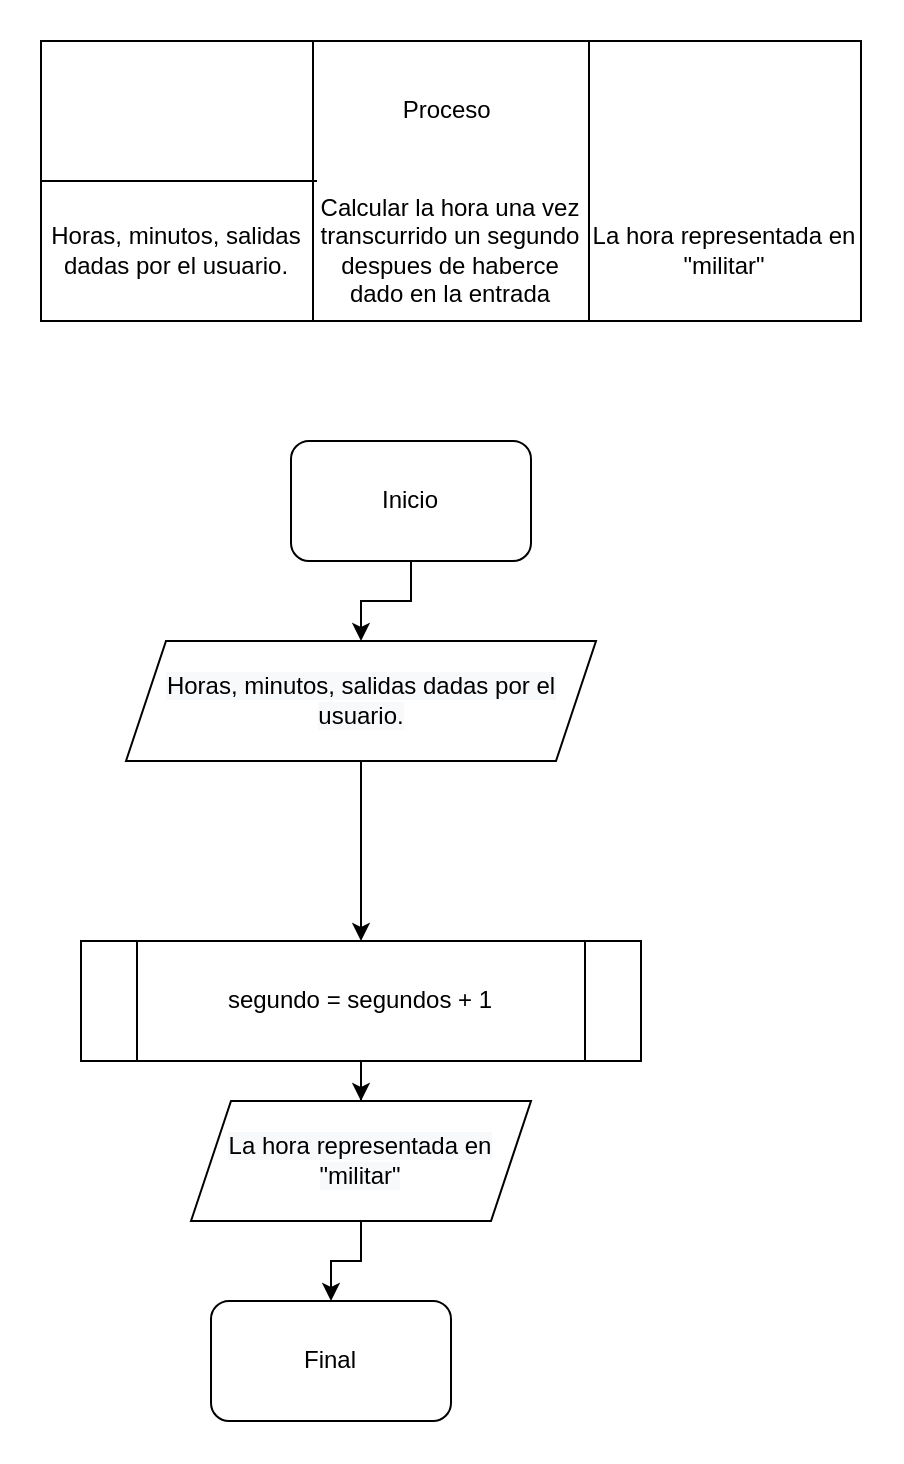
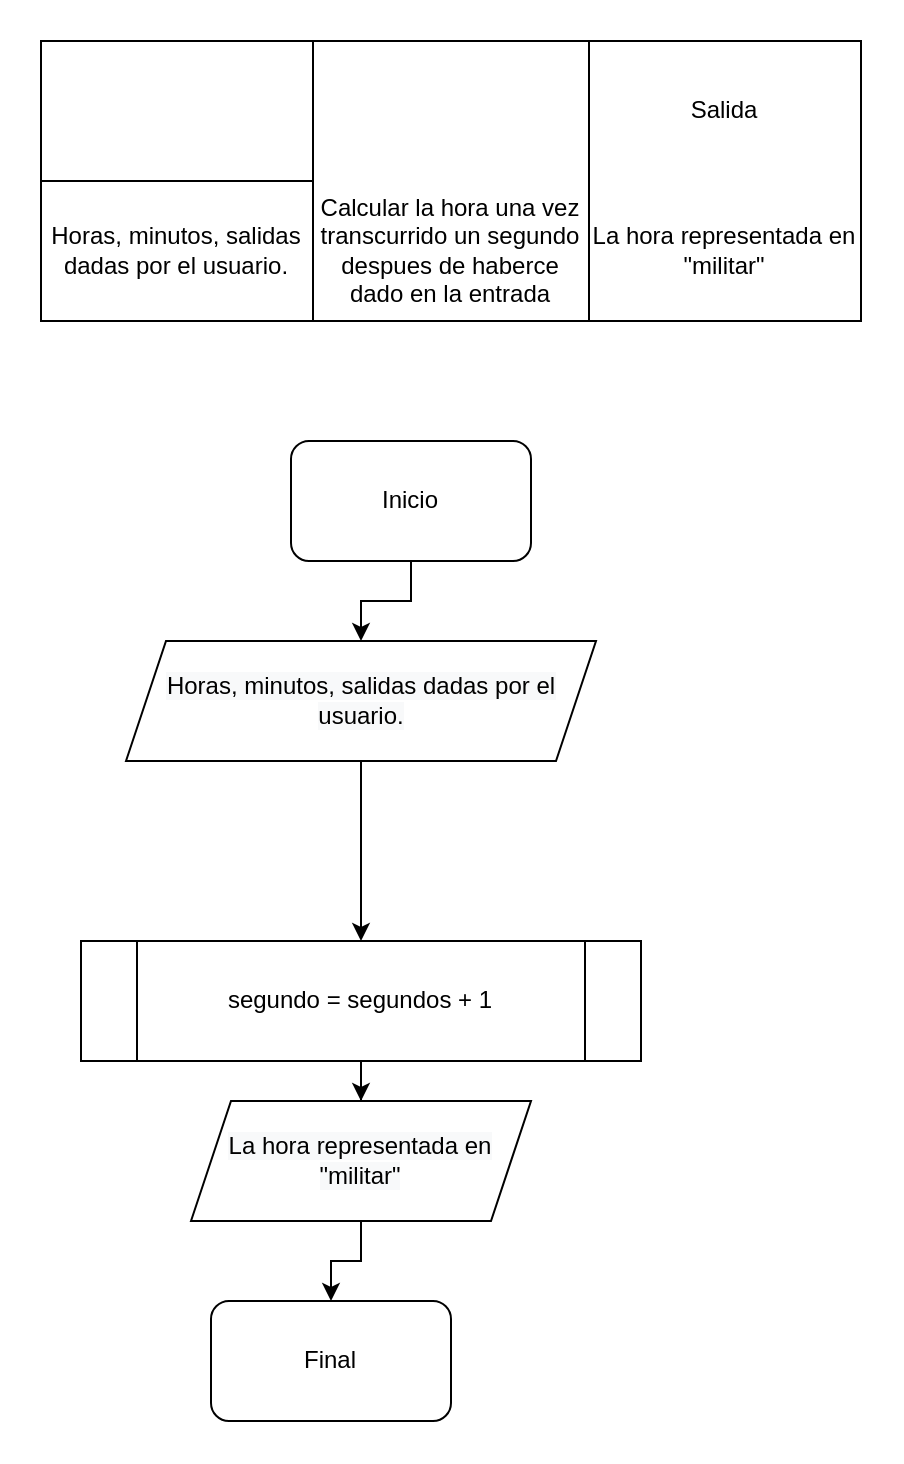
  <mxCell id="0" />
  <mxCell id="1" parent="0" />
  <mxCell id="2" value="" style="shape=table;html=1;whiteSpace=wrap;startSize=0;container=1;collapsible=0;childLayout=tableLayout;" vertex="1" parent="1"><mxGeometry x="20" y="20" width="410" height="140" as="geometry" /></mxCell>
  <mxCell id="3" value="" style="shape=partialRectangle;html=1;whiteSpace=wrap;collapsible=0;dropTarget=0;pointerEvents=0;fillColor=none;top=0;left=0;bottom=0;right=0;points=[[0,0.5],[1,0.5]];portConstraint=eastwest;" vertex="1" parent="2"><mxGeometry width="410" height="70" as="geometry" /></mxCell>
- <mxCell id="4" value="Proceso&amp;nbsp;" style="shape=partialRectangle;html=1;whiteSpace=wrap;connectable=0;overflow=hidden;fillColor=none;top=0;left=0;bottom=0;right=0;" vertex="1" parent="3"><mxGeometry x="136" width="138" height="70" as="geometry" /></mxCell>
+ <mxCell id="5" value="Salida" style="shape=partialRectangle;html=1;whiteSpace=wrap;connectable=0;overflow=hidden;fillColor=none;top=0;left=0;bottom=0;right=0;" vertex="1" parent="3"><mxGeometry x="274" width="136" height="70" as="geometry" /></mxCell>
  <mxCell id="6" value="" style="shape=partialRectangle;html=1;whiteSpace=wrap;collapsible=0;dropTarget=0;pointerEvents=0;fillColor=none;top=0;left=0;bottom=0;right=0;points=[[0,0.5],[1,0.5]];portConstraint=eastwest;" vertex="1" parent="2"><mxGeometry y="70" width="410" height="70" as="geometry" /></mxCell>
  <mxCell id="7" value="Horas, minutos, salidas dadas por el usuario." style="shape=partialRectangle;html=1;whiteSpace=wrap;connectable=0;overflow=hidden;fillColor=none;top=0;left=0;bottom=0;right=0;" vertex="1" parent="6"><mxGeometry width="136" height="70" as="geometry" /></mxCell>
  <mxCell id="8" value="Calcular la hora una vez transcurrido un segundo despues de haberce dado en la entrada" style="shape=partialRectangle;html=1;whiteSpace=wrap;connectable=0;overflow=hidden;fillColor=none;top=0;left=0;bottom=0;right=0;" vertex="1" parent="6"><mxGeometry x="136" width="138" height="70" as="geometry" /></mxCell>
  <mxCell id="9" value="La hora representada en &quot;militar&quot;" style="shape=partialRectangle;html=1;whiteSpace=wrap;connectable=0;overflow=hidden;fillColor=none;top=0;left=0;bottom=0;right=0;" vertex="1" parent="6"><mxGeometry x="274" width="136" height="70" as="geometry" /></mxCell>
  <mxCell id="10" value="" style="edgeStyle=orthogonalEdgeStyle;rounded=0;orthogonalLoop=1;jettySize=auto;html=1;" edge="1" parent="1" source="11" target="18"><mxGeometry relative="1" as="geometry" /></mxCell>
  <mxCell id="11" value="segundo = segundos + 1" style="shape=process;whiteSpace=wrap;html=1;backgroundOutline=1;" vertex="1" parent="1"><mxGeometry x="40" y="470" width="280" height="60" as="geometry" /></mxCell>
  <mxCell id="12" value="" style="edgeStyle=orthogonalEdgeStyle;rounded=0;orthogonalLoop=1;jettySize=auto;html=1;" edge="1" parent="1" source="13" target="15"><mxGeometry relative="1" as="geometry" /></mxCell>
  <mxCell id="13" value="Inicio" style="rounded=1;whiteSpace=wrap;html=1;" vertex="1" parent="1"><mxGeometry x="145" y="220" width="120" height="60" as="geometry" /></mxCell>
  <mxCell id="14" value="" style="edgeStyle=orthogonalEdgeStyle;rounded=0;orthogonalLoop=1;jettySize=auto;html=1;" edge="1" parent="1" source="15" target="11"><mxGeometry relative="1" as="geometry" /></mxCell>
  <mxCell id="15" value="&#10;&#10;&lt;span style=&quot;color: rgb(0, 0, 0); font-family: helvetica; font-size: 12px; font-style: normal; font-weight: 400; letter-spacing: normal; text-align: center; text-indent: 0px; text-transform: none; word-spacing: 0px; background-color: rgb(248, 249, 250); display: inline; float: none;&quot;&gt;Horas, minutos, salidas dadas por el usuario.&lt;/span&gt;&#10;&#10;" style="shape=parallelogram;perimeter=parallelogramPerimeter;whiteSpace=wrap;html=1;fixedSize=1;" vertex="1" parent="1"><mxGeometry x="62.5" y="320" width="235" height="60" as="geometry" /></mxCell>
  <mxCell id="16" value="Final" style="rounded=1;whiteSpace=wrap;html=1;" vertex="1" parent="1"><mxGeometry x="105" y="650" width="120" height="60" as="geometry" /></mxCell>
  <mxCell id="17" value="" style="edgeStyle=orthogonalEdgeStyle;rounded=0;orthogonalLoop=1;jettySize=auto;html=1;" edge="1" parent="1" source="18" target="16"><mxGeometry relative="1" as="geometry" /></mxCell>
  <mxCell id="18" value="&#10;&#10;&lt;span style=&quot;color: rgb(0, 0, 0); font-family: helvetica; font-size: 12px; font-style: normal; font-weight: 400; letter-spacing: normal; text-align: center; text-indent: 0px; text-transform: none; word-spacing: 0px; background-color: rgb(248, 249, 250); display: inline; float: none;&quot;&gt;La hora representada en &quot;militar&quot;&lt;/span&gt;&#10;&#10;" style="shape=parallelogram;perimeter=parallelogramPerimeter;whiteSpace=wrap;html=1;fixedSize=1;" vertex="1" parent="1"><mxGeometry x="95" y="550" width="170" height="60" as="geometry" /></mxCell>
